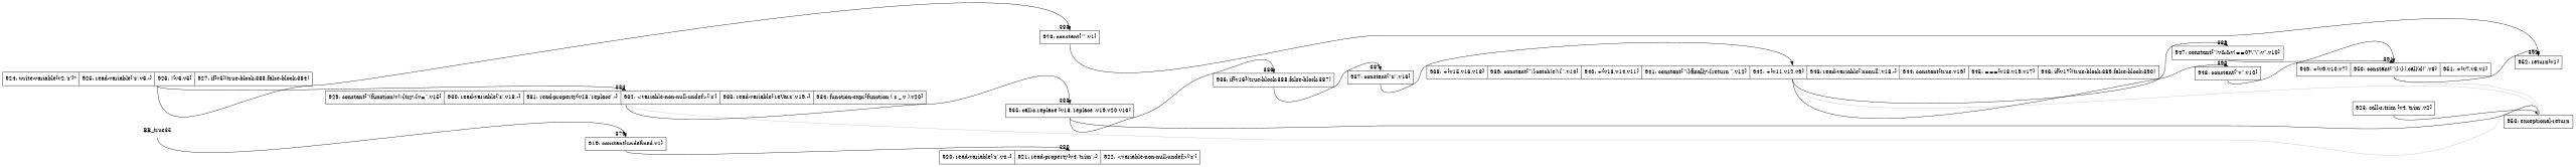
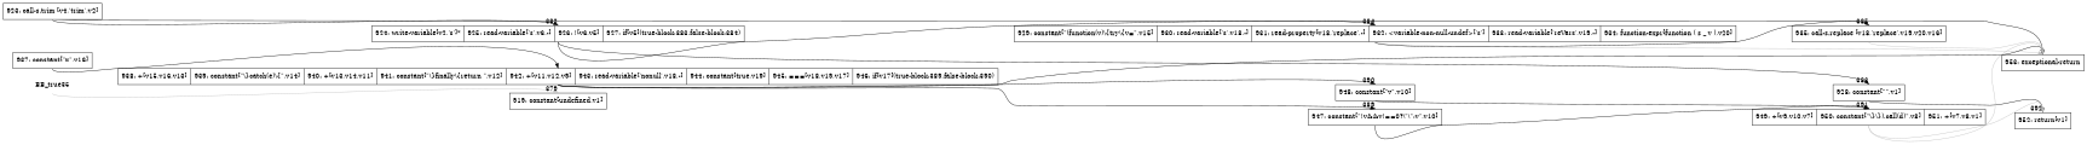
  digraph {
    rankdir=LR
    node [shape=record]
    edge [headport=n tailport=s]
    n1 [label=BB_true35 shape=none]
    n2 [label="{919: constant[undefined,v1]}"]
-   n3 [label="{920: read-variable['s',v4,-]|921: read-property[v4,'trim',-]|922: \<variable-non-null-undef\>['s']}"]
    n4 [label="{923: call-s.trim [v4,'trim',v2]}"]
    n5 [label="{953: exceptional-return}"]
    n6 [label="{924: write-variable[v2,'s']*|925: read-variable['s',v6,-]|926: ![v6,v5]|927: if[v5](true-block:383,false-block:384)}"]
    n7 [label="{928: constant[\"\",v1]}"]
    n8 [label="{929: constant[\"(function(v)\\\{try\\\{v=\",v15]|930: read-variable['s',v18,-]|931: read-property[v18,'replace',-]|932: \<variable-non-null-undef\>['s']|933: read-variable['reVars',v19,-]|934: function-expr[function ( s _ v ),v20]}"]
    n9 [label="{952: return[v1]}"]
    n10 [label="{935: call-s.replace [v18,'replace',v19,v20,v16]}"]
-   n11 [label="{936: if[v16](true-block:388,false-block:387)}"]
    n12 [label="{937: constant[\"x\",v16]}"]
    n13 [label="{938: +[v15,v16,v13]|939: constant[\"\\\}catch(e)\\\{\",v14]|940: +[v13,v14,v11]|941: constant[\"\\\}finally\\\{return \",v12]|942: +[v11,v12,v9]|943: read-variable['nonull',v18,-]|944: constant[true,v19]|945: ===[v18,v19,v17]|946: if[v17](true-block:389,false-block:390)}"]
    n14 [label="{947: constant[\"!v&&v!==0?\\\"\\\":v\",v10]}"]
    n15 [label="{948: constant[\"v\",v10]}"]
    n16 [label="{949: +[v9,v10,v7]|950: constant[\"\\\}\\\}).call(d)\",v8]|951: +[v7,v8,v1]}"]
-   n1 -> n2 [headlabel="    379"]
-   n2 -> n3 [headlabel="      380"]
+   n1 -> n2 [headlabel="    379" color=gray]
    n4 -> n5 [color=black]
+   n4 -> n6 [headlabel="      382"]
    n6 -> n7 [headlabel="      383"]
    n6 -> n8 [headlabel="      384"]
    n7 -> n9 [headlabel="      392"]
    n8 -> n5 [color=gray]
    n8 -> n10 [headlabel="      385"]
-   n10 -> n5 [color=black]
-   n10 -> n11 [headlabel="      386"]
-   n11 -> n12 [headlabel="      387"]
+   n10 -> n5 [color=gray]
    n12 -> n13
-   n13 -> n5 [color=gray]
+   n13 -> n5 [color=black]
    n13 -> n14 [headlabel="      389"]
    n13 -> n15 [headlabel="      390"]
    n14 -> n16 [headlabel="      391"]
    n15 -> n16
    n16 -> n5 [color=gray]
-   n16 -> n9
+   n16 -> n9 [color=gray]
  }
